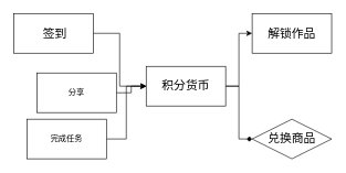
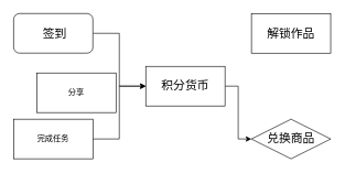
  <mxCell id="0" />
  <mxCell id="1" parent="0" />
  <mxCell id="2" style="edgeStyle=orthogonalEdgeStyle;rounded=0;orthogonalLoop=1;jettySize=auto;html=1;entryX=0;entryY=0.5;entryDx=0;entryDy=0;fontSize=18;" edge="1" parent="1" source="8" target="7"><mxGeometry relative="1" as="geometry" /></mxCell>
- <mxCell id="3" style="edgeStyle=orthogonalEdgeStyle;rounded=0;orthogonalLoop=1;jettySize=auto;html=1;entryX=0;entryY=0.5;entryDx=0;entryDy=0;fontSize=18;" edge="1" parent="1" source="9" target="7"><mxGeometry relative="1" as="geometry" /></mxCell>
  <mxCell id="4" style="edgeStyle=orthogonalEdgeStyle;rounded=0;orthogonalLoop=1;jettySize=auto;html=1;entryX=0;entryY=0.5;entryDx=0;entryDy=0;fontSize=18;" edge="1" parent="1" source="10" target="7"><mxGeometry relative="1" as="geometry" /></mxCell>
- <mxCell id="5" style="edgeStyle=orthogonalEdgeStyle;rounded=0;orthogonalLoop=1;jettySize=auto;html=1;entryX=0;entryY=0.5;entryDx=0;entryDy=0;fontSize=18;endArrow=diamond;" edge="1" parent="1" source="7" target="12"><mxGeometry relative="1" as="geometry"><Array as="points"><mxPoint x="360" y="130" /><mxPoint x="360" y="210" /></Array></mxGeometry></mxCell>
- <mxCell id="6" style="edgeStyle=orthogonalEdgeStyle;rounded=0;orthogonalLoop=1;jettySize=auto;html=1;entryX=0;entryY=0.5;entryDx=0;entryDy=0;fontSize=18;" edge="1" parent="1" source="7" target="11"><mxGeometry relative="1" as="geometry" /></mxCell>
+ <mxCell id="5" style="edgeStyle=orthogonalEdgeStyle;rounded=0;orthogonalLoop=1;jettySize=auto;html=1;entryX=0;entryY=0.5;entryDx=0;entryDy=0;fontSize=18;" edge="1" parent="1" source="7" target="12"><mxGeometry relative="1" as="geometry"><Array as="points"><mxPoint x="360" y="130" /><mxPoint x="360" y="210" /></Array></mxGeometry></mxCell>
  <mxCell id="7" value="积分货币" style="rounded=0;whiteSpace=wrap;html=1;fontSize=18;direction=east;" vertex="1" parent="1"><mxGeometry x="220" y="100" width="120" height="60" as="geometry" /></mxCell>
- <mxCell id="8" value="&amp;nbsp;签到" style="rounded=0;whiteSpace=wrap;html=1;fontSize=18;" vertex="1" parent="1"><mxGeometry x="20" y="20" width="120" height="60" as="geometry" /></mxCell>
+ <mxCell id="8" value="&amp;nbsp;签到" style="whiteSpace=wrap;html=1;fontSize=18;rounded=1;" vertex="1" parent="1"><mxGeometry x="20" y="20" width="120" height="60" as="geometry" /></mxCell>
  <mxCell id="9" value="分享" style="rounded=0;whiteSpace=wrap;html=1;" vertex="1" parent="1"><mxGeometry x="55" y="110" width="120" height="60" as="geometry" /></mxCell>
- <mxCell id="10" value="完成任务" style="rounded=0;whiteSpace=wrap;html=1;" vertex="1" parent="1"><mxGeometry x="40" y="180" width="120" height="60" as="geometry" /></mxCell>
+ <mxCell id="10" value="完成任务" style="rounded=0;whiteSpace=wrap;html=1;" vertex="1" parent="1"><mxGeometry x="20" y="180" width="120" height="60" as="geometry" /></mxCell>
  <mxCell id="11" value="解锁作品" style="rounded=0;whiteSpace=wrap;html=1;fontSize=18;" vertex="1" parent="1"><mxGeometry x="380" y="20" width="120" height="60" as="geometry" /></mxCell>
  <mxCell id="12" value="兑换商品" style="rhombus;whiteSpace=wrap;html=1;fontSize=18;" vertex="1" parent="1"><mxGeometry x="380" y="180" width="120" height="60" as="geometry" /></mxCell>
